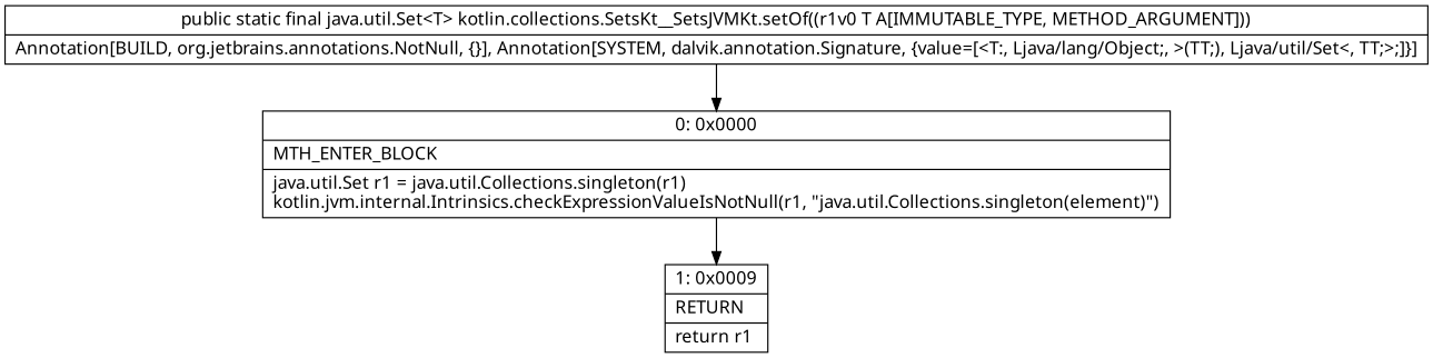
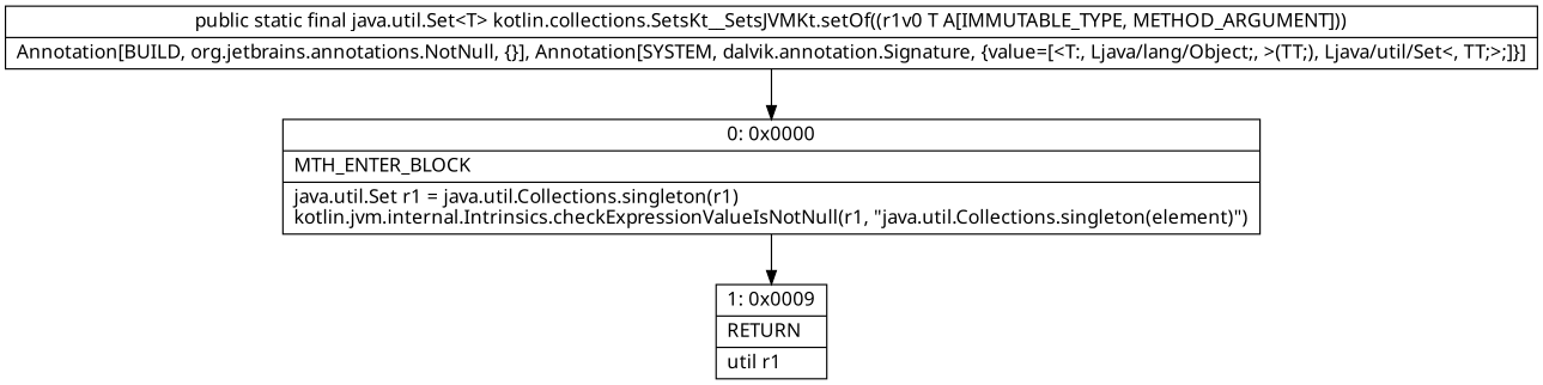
  digraph {
    fontname="Noto Sans"
    node [shape=record fontname="Noto Sans"]
    edge [fontname="Noto Sans"]
    n1 [label="{0\:\ 0x0000|MTH_ENTER_BLOCK\l|java.util.Set r1 = java.util.Collections.singleton(r1)\lkotlin.jvm.internal.Intrinsics.checkExpressionValueIsNotNull(r1, \"java.util.Collections.singleton(element)\")\l}"]
-   n2 [label="{1\:\ 0x0009|RETURN\l|return r1\l}"]
+   n2 [label="{1\:\ 0x0009|RETURN\l|util r1\l}"]
    n3 [label="{public static final java.util.Set\<T\> kotlin.collections.SetsKt__SetsJVMKt.setOf((r1v0 T A[IMMUTABLE_TYPE, METHOD_ARGUMENT]))  | Annotation[BUILD, org.jetbrains.annotations.NotNull, \{\}], Annotation[SYSTEM, dalvik.annotation.Signature, \{value=[\<T:, Ljava\/lang\/Object;, \>(TT;), Ljava\/util\/Set\<, TT;\>;]\}]\l}"]
    n1 -> n2
    n3 -> n1
  }
